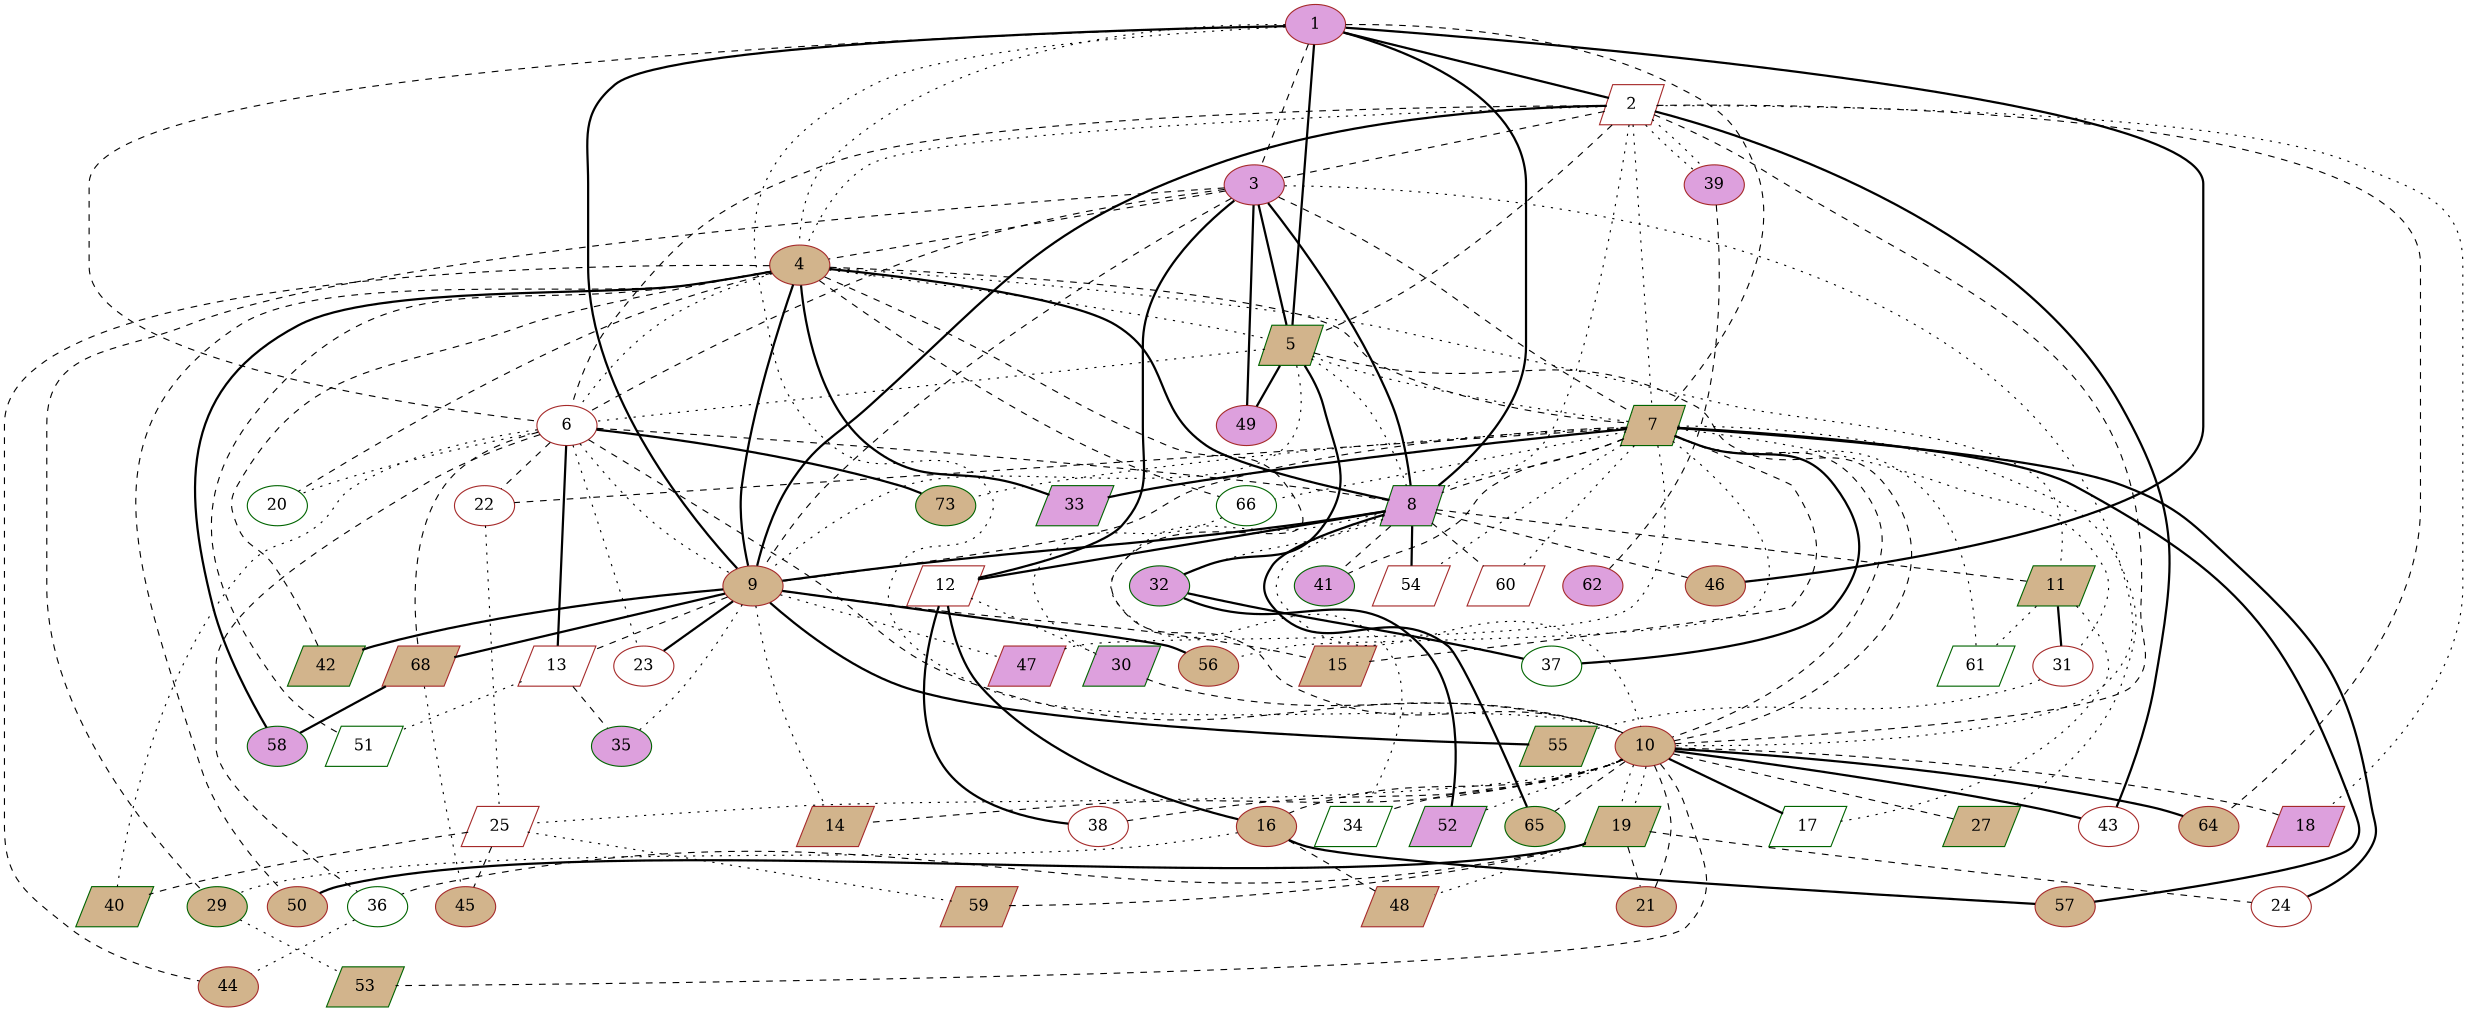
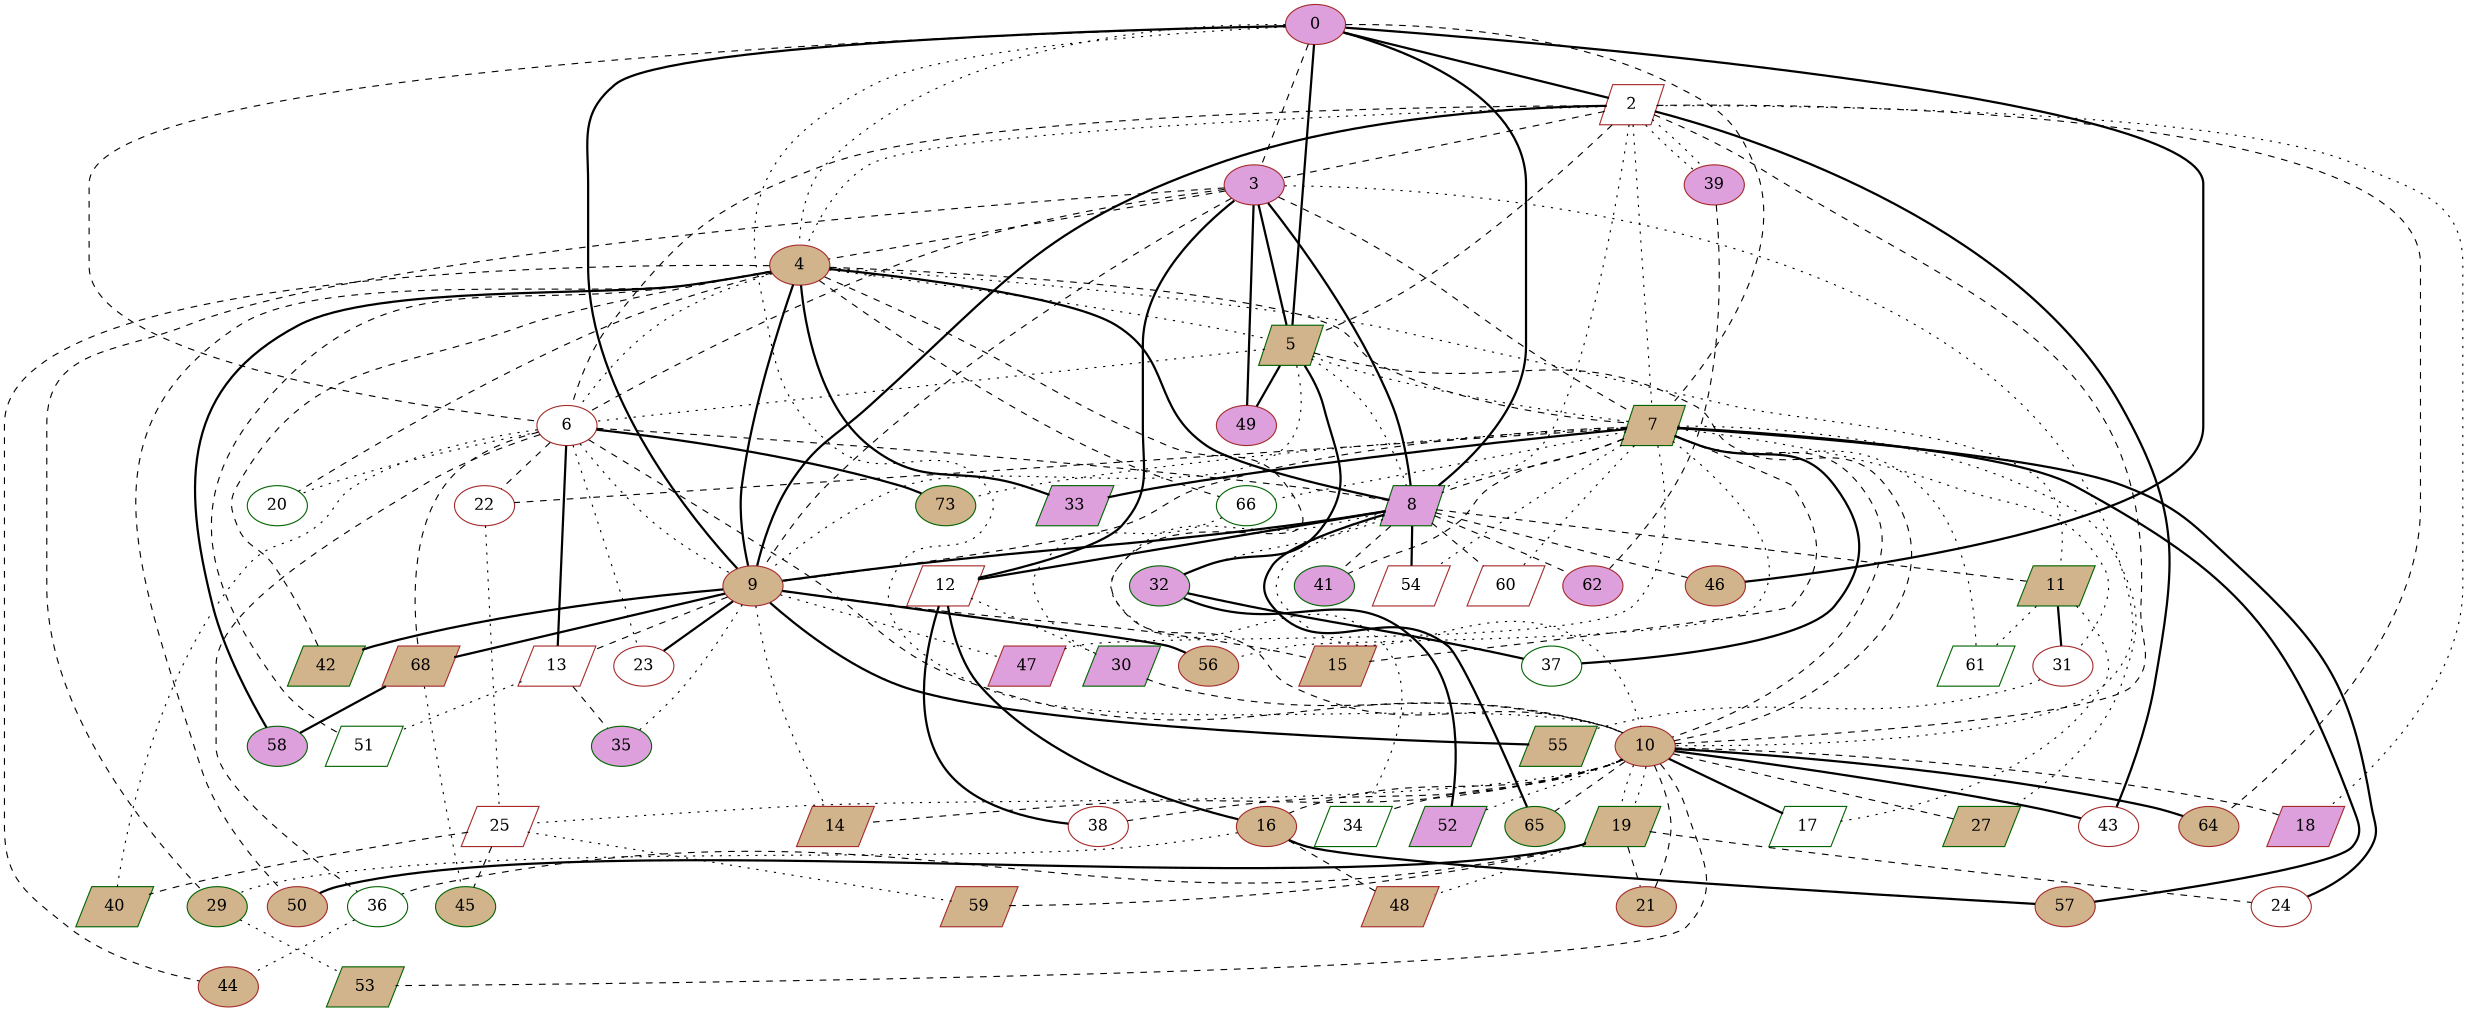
  graph {
    node [color=brown fillcolor=tan shape=ellipse style=filled]
    edge [style=dashed]
-   1 [fillcolor=plum]
+   1 [fillcolor=plum label=0]
    2 [fillcolor=white shape=parallelogram]
    3 [fillcolor=plum]
    4
    5 [color=darkgreen shape=parallelogram]
    6 [fillcolor=white]
    7 [color=darkgreen shape=parallelogram]
    8 [color=darkgreen fillcolor=plum shape=parallelogram]
    9
    10
    46
    18 [fillcolor=plum shape=parallelogram]
    39 [fillcolor=plum]
    43 [fillcolor=white]
    64
    12 [fillcolor=white shape=parallelogram]
    29 [color=darkgreen]
    49 [fillcolor=plum]
    11 [color=darkgreen shape=parallelogram]
    20 [color=darkgreen fillcolor=white]
    n21 [color=darkgreen fillcolor=white label=66]
    33 [color=darkgreen fillcolor=plum shape=parallelogram]
    42 [color=darkgreen shape=parallelogram]
    44
    50
    51 [color=darkgreen fillcolor=white shape=parallelogram]
    58 [color=darkgreen fillcolor=plum]
    32 [color=darkgreen fillcolor=plum]
    13 [fillcolor=white shape=parallelogram]
    22 [fillcolor=white]
    23 [fillcolor=white]
    n32 [label=68 shape=parallelogram]
    36 [color=darkgreen fillcolor=white]
    40 [color=darkgreen shape=parallelogram]
    n35 [color=darkgreen label=73]
    15 [shape=parallelogram]
    24 [fillcolor=white]
    27 [color=darkgreen shape=parallelogram]
    31 [fillcolor=white]
    37 [color=darkgreen fillcolor=white]
    41 [color=darkgreen fillcolor=plum]
    47 [fillcolor=plum shape=parallelogram]
    54 [fillcolor=white shape=parallelogram]
    56
    57
    60 [fillcolor=white shape=parallelogram]
    61 [color=darkgreen fillcolor=white shape=parallelogram]
    34 [color=darkgreen fillcolor=white shape=parallelogram]
    62 [fillcolor=plum]
    65 [color=darkgreen]
    14 [shape=parallelogram]
    35 [color=darkgreen fillcolor=plum]
    55 [color=darkgreen shape=parallelogram]
    16
    17 [color=darkgreen fillcolor=white shape=parallelogram]
    19 [color=darkgreen shape=parallelogram]
    21
    25 [fillcolor=white shape=parallelogram]
    38 [fillcolor=white]
    52 [color=darkgreen fillcolor=plum shape=parallelogram]
    53 [color=darkgreen shape=parallelogram]
    30 [color=darkgreen fillcolor=plum shape=parallelogram]
-   45
+   45 [color=darkgreen]
    48 [shape=parallelogram]
    59 [shape=parallelogram]
    1 -- 2 [style=bold]
    1 -- 3
    1 -- 4 [style=dotted]
    1 -- 5 [style=bold]
    1 -- 6
    1 -- 7
    1 -- 8 [style=bold]
    1 -- 9 [style=bold]
    1 -- 10 [style=dotted]
    1 -- 46 [style=bold]
    2 -- 3
    2 -- 4 [style=dotted]
    2 -- 5
    2 -- 6
    2 -- 7 [style=dotted]
    2 -- 8 [style=dotted]
    2 -- 9 [style=bold]
    2 -- 10
    2 -- 18 [style=dotted]
    2 -- 39 [style=dotted]
    2 -- 39 [style=dotted]
    2 -- 43 [style=bold]
    2 -- 64
    3 -- 4
    3 -- 5 [style=bold]
    3 -- 6
    3 -- 7
    3 -- 8 [style=bold]
    3 -- 9
    3 -- 10 [style=dotted]
    3 -- 12 [style=bold]
    3 -- 29
    3 -- 49 [style=bold]
    4 -- 5 [style=dotted]
    4 -- 6 [style=dotted]
    4 -- 7
    4 -- 8 [style=bold]
    4 -- 9 [style=bold]
    4 -- 10
    4 -- 11 [style=dotted]
    4 -- 20
    4 -- n21
    4 -- 33 [style=bold]
    4 -- 42
    4 -- 44
    4 -- 50
    4 -- 51
    4 -- 58 [style=bold]
    5 -- 6 [style=dotted]
    5 -- 7 [style=dotted]
    5 -- 8 [style=dotted]
    5 -- 9 [style=dotted]
    5 -- 10
    5 -- 49 [style=bold]
    5 -- 32 [style=bold]
    6 -- 8
    6 -- 9 [style=dotted]
    6 -- 10
    6 -- 20 [style=dotted]
    6 -- 13 [style=bold]
    6 -- 22
    6 -- 23 [style=dotted]
    6 -- n32
    6 -- 36
    6 -- 40 [style=dotted]
    6 -- n35 [style=bold]
    7 -- 8
    7 -- 9
    7 -- 10
    7 -- n21 [style=dotted]
    7 -- 33 [style=bold]
    7 -- 22
    7 -- n35 [style=dotted]
    7 -- 15
    7 -- 24 [style=bold]
    7 -- 27 [style=dotted]
    7 -- 31 [style=dotted]
    7 -- 37 [style=bold]
    7 -- 41
    7 -- 47 [style=dotted]
    7 -- 54 [style=dotted]
    7 -- 56 [style=dotted]
    7 -- 57 [style=bold]
    7 -- 60 [style=dotted]
    7 -- 61 [style=dotted]
    8 -- 9 [style=bold]
    8 -- 10 [style=dotted]
    8 -- 46
    8 -- 12 [style=bold]
    8 -- 11
    8 -- 32 [style=dotted]
    8 -- 41
    8 -- 54 [style=bold]
    8 -- 60
    8 -- 34 [style=dotted]
+   8 -- 62
    8 -- 65 [style=bold]
    9 -- 42 [style=bold]
    9 -- 13
    9 -- 23 [style=bold]
    9 -- n32 [style=bold]
    9 -- 15
    9 -- 47 [style=dotted]
    9 -- 56 [style=bold]
    9 -- 14 [style=dotted]
    9 -- 35 [style=dotted]
    9 -- 55 [style=bold]
    10 -- 18
    10 -- 43 [style=bold]
    10 -- 64 [style=bold]
    10 -- 27
    10 -- 34
    10 -- 65
    10 -- 14
    10 -- 16
    10 -- 17 [style=bold]
    10 -- 19 [style=dotted]
    10 -- 19 [style=dotted]
    10 -- 21
    10 -- 25 [style=dotted]
    10 -- 38
    10 -- 52 [style=dotted]
    10 -- 53
    39 -- 62
    12 -- 16 [style=bold]
    12 -- 38 [style=bold]
    12 -- 30 [style=dotted]
    29 -- 53 [style=dotted]
    11 -- 31 [style=bold]
    11 -- 61 [style=dotted]
    11 -- 17 [style=dotted]
    n21 -- 30 [style=dotted]
    32 -- 37 [style=bold]
    32 -- 52 [style=bold]
    13 -- 51 [style=dotted]
    13 -- 35
    22 -- 25 [style=dotted]
    n32 -- 58 [style=bold]
    n32 -- 45 [style=dotted]
    36 -- 44 [style=dotted]
    31 -- 55 [style=dotted]
    16 -- 29 [style=dotted]
    16 -- 57 [style=bold]
    16 -- 48
    19 -- 50 [style=bold]
    19 -- 36
    19 -- 24
    19 -- 21
    19 -- 48 [style=dotted]
    19 -- 59
    25 -- 40
    25 -- 45
    25 -- 59 [style=dotted]
    30 -- 10
  }
